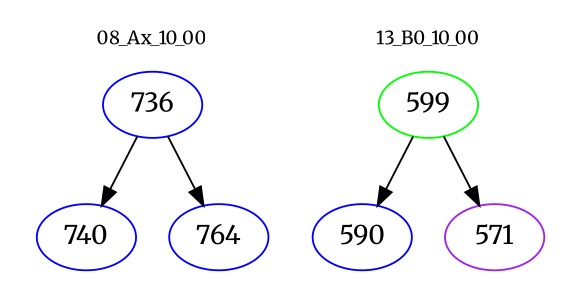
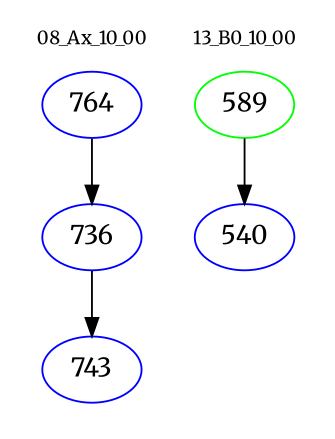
  digraph {
    fontname=Merriweather
    node [color=blue fontname=Merriweather]
    edge [color=black fontname=Merriweather]
    n1 [label=736]
-   n2 [label=740]
+   n2 [label=743]
    n3 [label=764]
-   n4 [color=green label=599]
-   n5 [label=590]
-   n6 [color=purple label=571]
+   n4 [color=green label=589]
+   n5 [label=540]
    subgraph cluster_1 {
      color=white
      fontsize=10
      label="08_Ax_10_00"
      n1
      n2
      n3
    }
    subgraph cluster_2 {
      color=white
      fontsize=10
      label="13_B0_10_00"
      n4
      n5
-     n6
    }
    n1 -> n2
-   n1 -> n3
+   n3 -> n1
    n4 -> n5
-   n4 -> n6
  }
